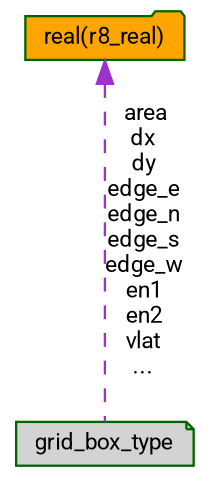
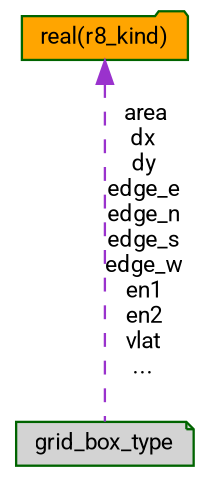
  digraph {
    fontname=Roboto
    node [color=darkgreen fontname=Roboto fontsize=10 style=filled]
    n1 [fillcolor=lightgrey fontcolor=black height=0.2 label=grid_box_type shape=note width=0.4]
-   n2 [fillcolor=orange height=0.2 label="real(r8_real)" shape=folder width=0.4]
+   n2 [fillcolor=orange height=0.2 label="real(r8_kind)" shape=folder width=0.4]
    n2 -> n1 [color=darkorchid3 dir=back fontname=Roboto fontsize=10 label=" area\ndx\ndy\nedge_e\nedge_n\nedge_s\nedge_w\nen1\nen2\nvlat\n..." labelfontname=Helvetica labelfontsize=10 style=dashed]
  }
